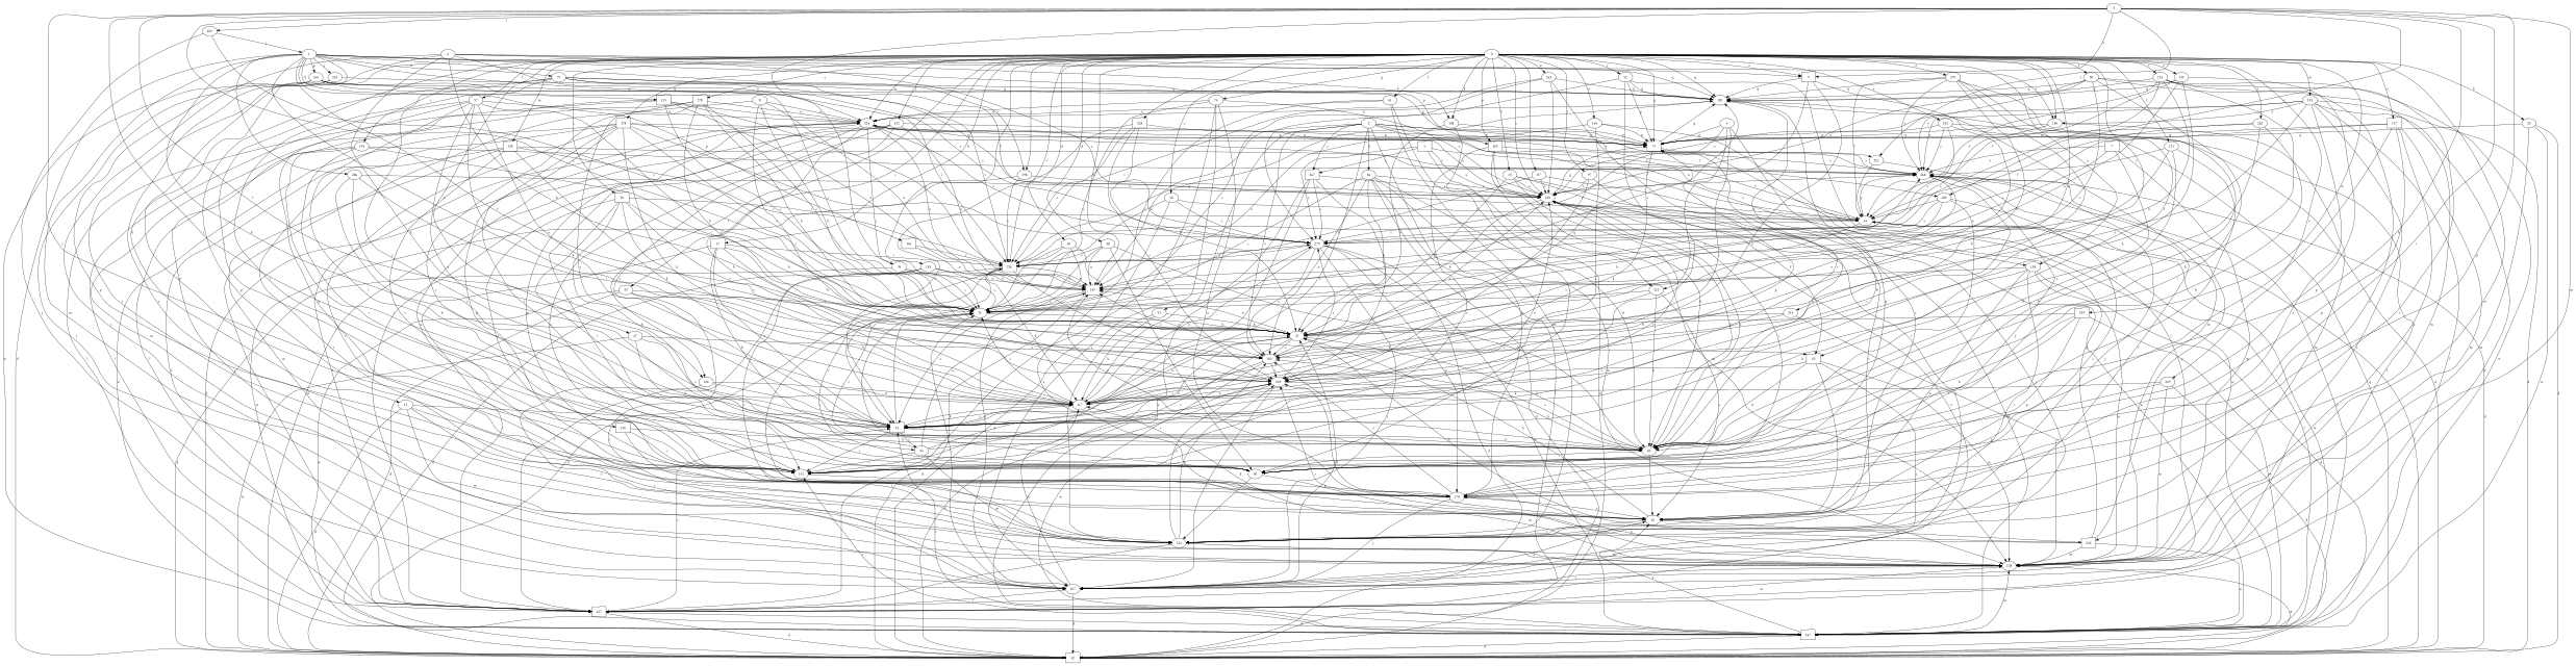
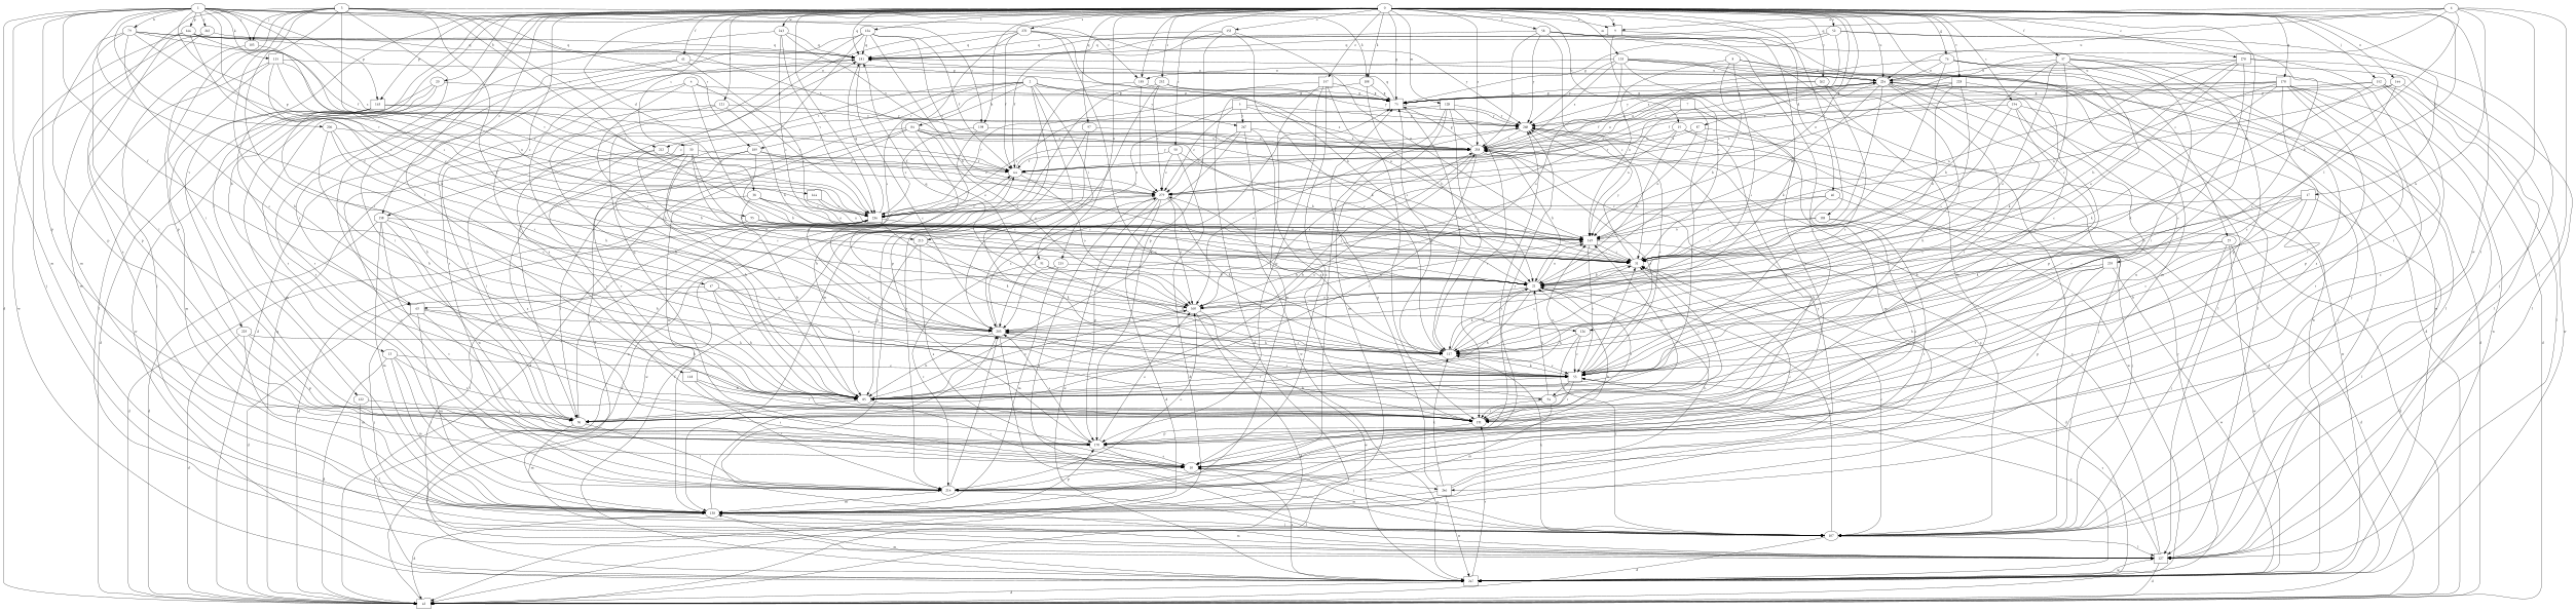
  strict digraph {
    fontname="EB Garamond"
    node [fontname="EB Garamond" shape=octagon]
    edge [fontname="EB Garamond"]
    9 [shape=folder]
    0
    13
    15 [shape=ellipse]
    17 [shape=folder]
    20 [shape=ellipse]
    29 [shape=ellipse]
    30 [shape=folder]
    38 [shape=ellipse]
    40
    47
    50 [shape=ellipse]
    52
    57
    58
    61 [shape=ellipse]
    63 [shape=folder]
    n18 [label=76]
    75 [shape=folder]
    87
    97
    n22 [label=152 shape=ellipse]
    108
    118 [shape=folder]
    121 [shape=ellipse]
+   122
    124
    126
    128 [shape=folder]
    133
    144
    149 [shape=folder]
    153 [shape=ellipse]
    157 [shape=folder]
    158
    163 [shape=folder]
    178 [shape=folder]
    181
    183
    185 [shape=ellipse]
    194 [shape=ellipse]
    198
    215 [shape=ellipse]
    224 [shape=ellipse]
    228 [shape=folder]
    229
    236 [shape=folder]
    239 [shape=folder]
    243 [shape=ellipse]
    246 [shape=folder]
    252 [shape=ellipse]
    258 [shape=ellipse]
    262 [shape=ellipse]
    270
    278 [shape=folder]
    117
    138 [shape=ellipse]
    31 [shape=ellipse]
    42 [shape=folder]
    53 [shape=folder]
    191 [shape=ellipse]
    214 [shape=ellipse]
    21
    107 [shape=ellipse]
    85 [shape=ellipse]
    127 [shape=folder]
    247 [shape=folder]
    203
    160
    96 [shape=ellipse]
    64 [shape=ellipse]
    10
    279
    170
    268 [shape=ellipse]
    1
    79 [shape=ellipse]
    103
    115 [shape=folder]
    164 [shape=folder]
    166 [shape=ellipse]
    206 [shape=ellipse]
    265 [shape=ellipse]
    2
    84 [shape=ellipse]
    91 [shape=ellipse]
    189 [shape=ellipse]
    212
    267 [shape=folder]
    94
    3
    95
    4 [shape=ellipse]
    213
    5 [shape=folder]
    6 [shape=ellipse]
    7 [shape=folder]
    8
    9 -> 181 [label=q]
    9 -> 117 [label=k]
    9 -> 138 [label=m]
    9 -> 31 [label=c]
    0 -> 9 [label=a]
    0 -> 13 [label=b]
    0 -> 15 [label=b]
    0 -> 17 [label=b]
    0 -> 20 [label=b]
    0 -> 29 [label=c]
    0 -> 30 [label=c]
    0 -> 38 [label=d]
    0 -> 40 [label=d]
    0 -> 47 [label=e]
    0 -> 50 [label=e]
    0 -> 52 [label=e]
    0 -> 57 [label=f]
    0 -> 58 [label=f]
    0 -> 61 [label=f]
    0 -> 63 [label=f]
    0 -> n18 [label=g]
    0 -> 75 [label=g]
    0 -> 87 [label=i]
    0 -> 97 [label=j]
    0 -> n22 [label=j]
    0 -> 108 [label=k]
    0 -> 118 [label=l]
    0 -> 121 [label=l]
+   0 -> 122 [label=l]
    0 -> 124 [label=l]
    0 -> 126 [label=l]
    0 -> 128 [label=m]
    0 -> 133 [label=m]
    0 -> 144 [label=n]
    0 -> 149 [label=n]
    0 -> 153 [label=o]
    0 -> 157 [label=o]
    0 -> 158 [label=o]
    0 -> 163 [label=p]
    0 -> 178 [label=q]
    0 -> 181 [label=q]
    0 -> 183 [label=r]
    0 -> 185 [label=r]
    0 -> 194 [label=s]
    0 -> 198 [label=s]
    0 -> 215 [label=u]
    0 -> 224 [label=u]
    0 -> 228 [label=v]
    0 -> 229 [label=v]
    0 -> 236 [label=v]
    0 -> 239 [label=w]
    0 -> 243 [label=w]
    0 -> 246 [label=w]
    0 -> 252 [label=x]
    0 -> 258 [label=x]
    0 -> 262 [label=y]
    0 -> 270 [label=z]
    0 -> 278 [label=z]
    13 -> 138 [label=m]
    13 -> 42 [label=d]
    13 -> 53 [label=e]
    13 -> 191 [label=r]
    13 -> 214 [label=t]
    15 -> 63 [label=f]
    15 -> 258 [label=x]
    15 -> 191 [label=r]
    15 -> 21 [label=b]
    15 -> 107 [label=j]
    17 -> 236 [label=v]
    17 -> 117 [label=k]
    17 -> 53 [label=e]
    17 -> 21 [label=b]
    17 -> 85 [label=h]
    17 -> 127 [label=l]
    20 -> 75 [label=g]
    20 -> 138 [label=m]
    20 -> 42 [label=d]
    20 -> 247 [label=w]
    29 -> 117 [label=k]
    29 -> 31 [label=c]
    29 -> 42 [label=d]
    29 -> 107 [label=j]
    29 -> 247 [label=w]
    30 -> 191 [label=r]
    30 -> 21 [label=b]
    30 -> 85 [label=h]
    30 -> 203 [label=s]
    30 -> 160 [label=o]
    30 -> 96 [label=i]
    30 -> 64 [label=f]
    38 -> 149 [label=n]
    38 -> 236 [label=v]
    38 -> 31 [label=c]
    38 -> 85 [label=h]
    38 -> 96 [label=i]
    40 -> 236 [label=v]
    40 -> 31 [label=c]
    40 -> 107 [label=j]
    40 -> 10 [label=a]
    47 -> 42 [label=d]
    47 -> 53 [label=e]
    47 -> 85 [label=h]
    47 -> 160 [label=o]
    50 -> 31 [label=c]
    50 -> 42 [label=d]
    50 -> 64 [label=f]
    50 -> 279 [label=z]
    52 -> 75 [label=g]
    52 -> 181 [label=q]
    52 -> 53 [label=e]
    52 -> 107 [label=j]
    52 -> 279 [label=z]
    57 -> 224 [label=u]
    57 -> 117 [label=k]
    57 -> 53 [label=e]
    57 -> 21 [label=b]
    57 -> 127 [label=l]
    57 -> 160 [label=o]
    57 -> 96 [label=i]
    57 -> 170 [label=p]
    58 -> 181 [label=q]
    58 -> 258 [label=x]
    58 -> 138 [label=m]
    58 -> 31 [label=c]
    58 -> 247 [label=w]
    58 -> 96 [label=i]
    58 -> 268 [label=y]
    61 -> 224 [label=u]
    61 -> 31 [label=c]
    61 -> 214 [label=t]
    61 -> 96 [label=i]
    63 -> 138 [label=m]
    63 -> 107 [label=j]
    63 -> 85 [label=h]
    63 -> 203 [label=s]
    63 -> 10 [label=j]
    n18 -> 224 [label=u]
    n18 -> 258 [label=x]
    n18 -> 31 [label=c]
    n18 -> 107 [label=j]
    n18 -> 127 [label=l]
    n18 -> 10 [label=a]
    75 -> 181 [label=q]
    75 -> 117 [label=k]
    75 -> 268 [label=y]
    87 -> 149 [label=n]
    87 -> 258 [label=x]
    87 -> 247 [label=w]
    97 -> 258 [label=x]
    97 -> 214 [label=t]
    97 -> 203 [label=s]
    n22 -> 75 [label=g]
    n22 -> 149 [label=n]
    n22 -> 117 [label=k]
    n22 -> 42 [label=d]
    n22 -> 127 [label=l]
    n22 -> 10 [label=a]
    108 -> 75 [label=g]
    108 -> 42 [label=d]
    108 -> 21 [label=b]
    118 -> 191 [label=r]
    118 -> 214 [label=t]
    118 -> 85 [label=h]
    121 -> 21 [label=b]
    121 -> 85 [label=h]
    121 -> 96 [label=i]
    121 -> 268 [label=y]
+   122 -> 127 [label=l]
+   122 -> 96 [label=i]
    124 -> 181 [label=q]
    124 -> 214 [label=t]
    124 -> 21 [label=b]
    124 -> 85 [label=h]
    124 -> 64 [label=f]
    124 -> 10 [label=a]
    124 -> 279 [label=z]
    126 -> 117 [label=k]
    126 -> 53 [label=e]
    126 -> 107 [label=j]
    128 -> 236 [label=v]
    128 -> 117 [label=k]
    128 -> 138 [label=m]
    128 -> 191 [label=r]
    128 -> 214 [label=t]
    128 -> 268 [label=y]
    133 -> 185 [label=u]
    133 -> 258 [label=x]
    133 -> 42 [label=d]
    133 -> 107 [label=j]
    133 -> 127 [label=l]
    133 -> 247 [label=w]
    133 -> 160 [label=o]
    133 -> 10 [label=a]
    133 -> 268 [label=y]
    144 -> 75 [label=g]
    144 -> 149 [label=n]
    144 -> 53 [label=e]
    144 -> 247 [label=w]
    149 -> 31 [label=c]
    149 -> 42 [label=d]
    149 -> 53 [label=e]
    153 -> 149 [label=n]
    153 -> 181 [label=q]
    153 -> 117 [label=k]
    153 -> 64 [label=f]
    153 -> 170 [label=p]
    157 -> 75 [label=g]
    157 -> 236 [label=v]
    157 -> 138 [label=m]
    157 -> 191 [label=r]
    157 -> 10 [label=a]
    157 -> 170 [label=p]
    158 -> 149 [label=n]
    158 -> 138 [label=m]
    158 -> 42 [label=d]
    158 -> 214 [label=t]
    158 -> 85 [label=h]
    158 -> 10 [label=w]
    163 -> 138 [label=m]
    163 -> 191 [label=r]
    163 -> 85 [label=h]
    163 -> 64 [label=f]
    163 -> 268 [label=y]
    178 -> 75 [label=g]
    178 -> 117 [label=k]
    178 -> 31 [label=c]
    178 -> 191 [label=r]
    178 -> 214 [label=t]
    178 -> 127 [label=l]
    178 -> 247 [label=w]
    178 -> 64 [label=f]
    178 -> 279 [label=z]
    178 -> 170 [label=p]
    181 -> 224 [label=u]
    181 -> 42 [label=d]
    181 -> 53 [label=e]
    183 -> 149 [label=n]
    183 -> 31 [label=c]
    183 -> 42 [label=d]
    183 -> 214 [label=t]
    185 -> 75 [label=g]
    185 -> 138 [label=m]
    185 -> 279 [label=z]
    194 -> 31 [label=c]
    194 -> 191 [label=r]
    194 -> 107 [label=j]
    194 -> 96 [label=i]
    194 -> 268 [label=y]
    198 -> 236 [label=v]
    198 -> 258 [label=x]
    198 -> 247 [label=w]
    215 -> 138 [label=m]
    215 -> 21 [label=b]
    215 -> 203 [label=s]
    224 -> 75 [label=g]
    224 -> 149 [label=n]
    224 -> 31 [label=c]
    224 -> 42 [label=d]
    224 -> 53 [label=e]
    224 -> 191 [label=r]
    224 -> 127 [label=l]
    224 -> 279 [label=z]
    224 -> 170 [label=p]
    224 -> 268 [label=y]
    228 -> 75 [label=g]
    228 -> 236 [label=v]
    228 -> 53 [label=e]
    228 -> 21 [label=b]
    228 -> 203 [label=s]
    229 -> 117 [label=k]
    229 -> 138 [label=m]
    229 -> 42 [label=d]
    229 -> 170 [label=p]
    236 -> 149 [label=n]
    236 -> 181 [label=q]
    236 -> 117 [label=k]
    236 -> 42 [label=d]
    236 -> 53 [label=e]
    236 -> 127 [label=l]
    236 -> 203 [label=s]
    236 -> 279 [label=z]
    239 -> 191 [label=r]
    239 -> 21 [label=b]
    239 -> 85 [label=h]
    239 -> 247 [label=w]
    239 -> 170 [label=p]
    243 -> 181 [label=q]
    243 -> 236 [label=v]
    243 -> 258 [label=x]
    243 -> 31 [label=c]
    243 -> 214 [label=t]
    246 -> 75 [label=g]
    246 -> 117 [label=k]
    246 -> 138 [label=m]
    246 -> 21 [label=b]
    246 -> 247 [label=w]
    246 -> 268 [label=y]
    252 -> 75 [label=g]
    252 -> 127 [label=l]
    252 -> 203 [label=s]
    252 -> 279 [label=z]
    252 -> 268 [label=y]
    258 -> 75 [label=g]
    258 -> 224 [label=u]
    258 -> 21 [label=b]
    258 -> 85 [label=h]
    258 -> 247 [label=w]
    258 -> 96 [label=i]
    258 -> 64 [label=f]
    262 -> 75 [label=g]
    262 -> 53 [label=e]
    262 -> 85 [label=h]
    262 -> 64 [label=f]
    270 -> 181 [label=q]
    270 -> 53 [label=e]
    270 -> 21 [label=b]
    270 -> 203 [label=s]
    270 -> 96 [label=i]
    270 -> 64 [label=f]
    270 -> 268 [label=y]
    278 -> 224 [label=u]
    278 -> 31 [label=c]
    278 -> 53 [label=e]
    278 -> 191 [label=r]
    278 -> 21 [label=b]
    278 -> 127 [label=l]
    278 -> 160 [label=o]
    117 -> 31 [label=c]
    117 -> 53 [label=e]
    117 -> 21 [label=b]
    117 -> 203 [label=s]
    117 -> 279 [label=z]
    138 -> 42 [label=d]
    138 -> 107 [label=j]
    138 -> 203 [label=s]
    138 -> 170 [label=p]
    31 -> 21 [label=b]
    31 -> 268 [label=y]
    42 -> 181 [label=q]
    42 -> 64 [label=f]
    53 -> 75 [label=g]
    53 -> 258 [label=x]
    53 -> 117 [label=k]
    53 -> 31 [label=c]
    53 -> 191 [label=r]
    53 -> 85 [label=h]
    53 -> 94 [label=e]
    191 -> 170 [label=p]
    214 -> 138 [label=m]
    214 -> 31 [label=c]
    214 -> 127 [label=l]
    214 -> 203 [label=s]
    214 -> 160 [label=o]
    214 -> 268 [label=y]
    21 -> 149 [label=n]
    21 -> 117 [label=k]
    21 -> 191 [label=r]
    21 -> 85 [label=h]
    21 -> 160 [label=o]
    107 -> 258 [label=x]
    107 -> 117 [label=k]
    107 -> 31 [label=c]
    107 -> 42 [label=d]
    107 -> 21 [label=b]
    107 -> 127 [label=l]
    107 -> 10 [label=a]
    85 -> 75 [label=g]
    85 -> 149 [label=n]
    85 -> 258 [label=x]
    85 -> 160 [label=o]
    85 -> 96 [label=i]
    85 -> 10 [label=a]
    127 -> 258 [label=x]
    127 -> 138 [label=m]
    127 -> 42 [label=d]
    127 -> 53 [label=e]
    127 -> 247 [label=w]
    247 -> 138 [label=m]
    247 -> 42 [label=d]
    247 -> 53 [label=e]
    247 -> 191 [label=r]
    247 -> 64 [label=f]
    247 -> 10 [label=a]
    247 -> 268 [label=y]
    203 -> 117 [label=k]
    203 -> 191 [label=r]
    203 -> 107 [label=j]
    203 -> 85 [label=h]
    203 -> 279 [label=z]
    160 -> 149 [label=n]
    160 -> 181 [label=q]
    160 -> 258 [label=x]
    160 -> 42 [label=d]
    160 -> 247 [label=w]
    160 -> 203 [label=s]
    96 -> 236 [label=v]
    96 -> 138 [label=m]
    96 -> 31 [label=c]
    96 -> 214 [label=t]
    64 -> 224 [label=u]
    64 -> 247 [label=w]
    64 -> 160 [label=o]
    64 -> 279 [label=z]
    64 -> 268 [label=y]
    10 -> 224 [label=u]
    10 -> 246 [label=w]
    10 -> 214 [label=t]
    10 -> 21 [label=b]
    279 -> 236 [label=v]
    279 -> 117 [label=k]
    279 -> 42 [label=d]
    279 -> 107 [label=j]
    279 -> 247 [label=w]
    279 -> 160 [label=o]
    279 -> 170 [label=p]
    170 -> 181 [label=q]
    170 -> 107 [label=j]
    170 -> 203 [label=s]
    170 -> 160 [label=o]
    170 -> 10 [label=a]
    170 -> 268 [label=y]
    268 -> 258 [label=x]
    268 -> 42 [label=d]
    268 -> 53 [label=e]
    268 -> 160 [label=o]
    1 -> 63 [label=f]
    1 -> 108 [label=k]
    1 -> 163 [label=p]
    1 -> 185 [label=r]
    1 -> 198 [label=s]
    1 -> 117 [label=k]
    1 -> 138 [label=m]
    1 -> 42 [label=d]
    1 -> 203 [label=s]
    1 -> 279 [label=z]
    1 -> 170 [label=p]
    1 -> 79 [label=h]
-   103 -> 1 [label=j]
+   1 -> 103 [label=j]
    1 -> 115 [label=k]
    1 -> 164 [label=p]
    1 -> 166 [label=p]
    1 -> 206 [label=t]
    1 -> 265 [label=y]
    79 -> 75 [label=g]
    79 -> 181 [label=q]
    79 -> 236 [label=v]
    79 -> 53 [label=e]
    79 -> 96 [label=i]
    79 -> 64 [label=f]
    79 -> 170 [label=p]
    103 -> 31 [label=c]
    103 -> 107 [label=j]
    115 -> 149 [label=n]
    115 -> 224 [label=u]
    115 -> 236 [label=v]
    115 -> 138 [label=m]
    115 -> 31 [label=c]
    115 -> 127 [label=l]
    164 -> 149 [label=n]
    164 -> 236 [label=v]
    166 -> 181 [label=q]
    166 -> 236 [label=v]
    166 -> 258 [label=x]
    166 -> 31 [label=c]
    166 -> 247 [label=w]
    166 -> 170 [label=p]
    206 -> 258 [label=x]
    206 -> 53 [label=e]
    206 -> 85 [label=h]
    206 -> 203 [label=s]
    265 -> 181 [label=q]
    265 -> 107 [label=j]
    265 -> 10 [label=a]
    2 -> 75 [label=g]
    2 -> 149 [label=n]
    2 -> 158 [label=o]
    2 -> 53 [label=e]
    2 -> 160 [label=o]
    2 -> 170 [label=p]
    2 -> 84 [label=h]
    2 -> 91 [label=i]
    2 -> 189 [label=r]
    2 -> 212 [label=t]
    2 -> 267 [label=y]
    84 -> 258 [label=x]
    84 -> 138 [label=m]
    84 -> 31 [label=c]
    84 -> 42 [label=d]
    84 -> 21 [label=b]
    84 -> 85 [label=h]
    84 -> 127 [label=l]
    84 -> 160 [label=o]
    91 -> 117 [label=k]
    91 -> 214 [label=t]
    91 -> 21 [label=b]
    189 -> 191 [label=r]
    189 -> 21 [label=b]
    189 -> 64 [label=f]
    189 -> 10 [label=a]
    189 -> 279 [label=z]
    212 -> 214 [label=t]
+   212 -> 21 [label=b]
    212 -> 64 [label=f]
    267 -> 258 [label=x]
    267 -> 191 [label=r]
    267 -> 247 [label=w]
    267 -> 203 [label=s]
    267 -> 279 [label=z]
    94 -> 149 [label=n]
    94 -> 138 [label=m]
    94 -> 31 [label=c]
    94 -> 191 [label=r]
    94 -> 21 [label=b]
    94 -> 203 [label=s]
    3 -> 9 [label=a]
    3 -> 126 [label=l]
    3 -> 138 [label=m]
    3 -> 31 [label=c]
    3 -> 191 [label=r]
    3 -> 85 [label=h]
    3 -> 96 [label=i]
    3 -> 170 [label=p]
    3 -> 103 [label=j]
    3 -> 189 [label=r]
    3 -> 212 [label=t]
    3 -> 94 [label=i]
    3 -> 95 [label=i]
    95 -> 149 [label=n]
    95 -> 31 [label=c]
    95 -> 42 [label=d]
    4 -> 75 [label=g]
    4 -> 236 [label=v]
    4 -> 85 [label=h]
    4 -> 203 [label=s]
    4 -> 213 [label=t]
    213 -> 117 [label=k]
    213 -> 31 [label=c]
    213 -> 85 [label=h]
    213 -> 10 [label=a]
    5 -> 258 [label=x]
    5 -> 279 [label=z]
    5 -> 268 [label=y]
    5 -> 267 [label=y]
    5 -> 213 [label=t]
    6 -> 9 [label=a]
    6 -> 181 [label=q]
    6 -> 224 [label=u]
    6 -> 117 [label=k]
    6 -> 214 [label=t]
    6 -> 21 [label=b]
    6 -> 107 [label=j]
    6 -> 279 [label=z]
    7 -> 149 [label=n]
    7 -> 138 [label=m]
    7 -> 85 [label=h]
    7 -> 268 [label=y]
    8 -> 149 [label=n]
    8 -> 224 [label=u]
    8 -> 21 [label=b]
    8 -> 127 [label=l]
    8 -> 203 [label=s]
  }
